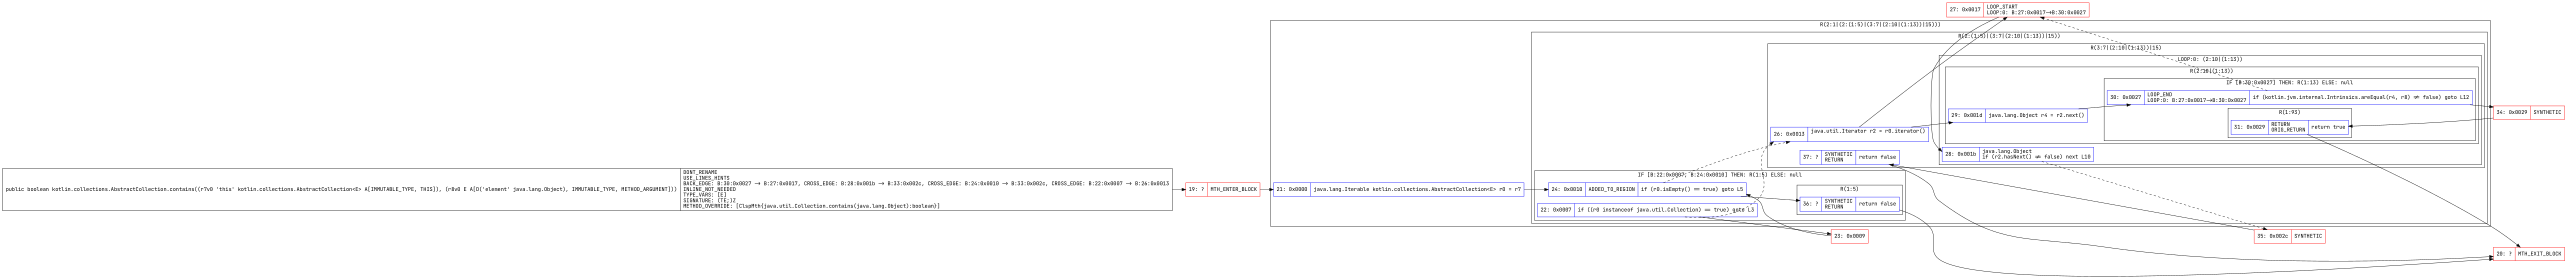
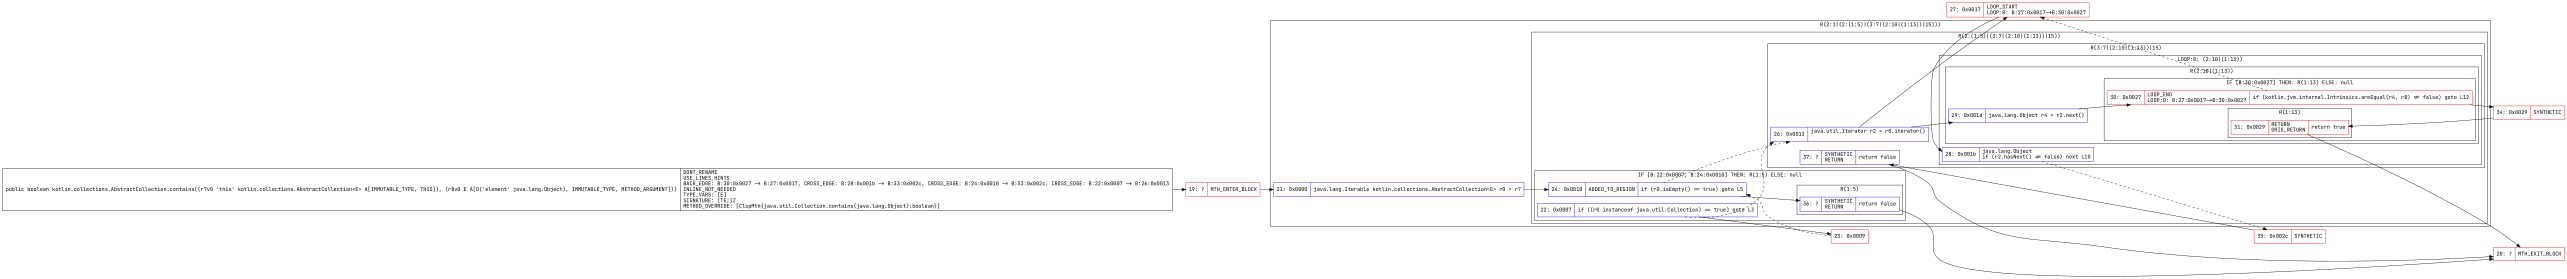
  digraph {
    fontname="JetBrains Mono"
    rankdir=LR
    node [color=blue fontname="JetBrains Mono" shape=record]
    edge [fontname="JetBrains Mono"]
    n1 [label="{36\:\ ?|SYNTHETIC\lRETURN\l|return false\l}"]
    n2 [label="{22\:\ 0x0007|if ((r0 instanceof java.util.Collection) == true) goto L3\l}"]
    n3 [label="{24\:\ 0x0010|ADDED_TO_REGION\l|if (r0.isEmpty() == true) goto L5\l}"]
-   n4 [label="{31\:\ 0x0029|RETURN\lORIG_RETURN\l|return true\l}"]
-   n5 [label="{30\:\ 0x0027|LOOP_END\lLOOP:0: B:27:0x0017\-\>B:30:0x0027\l|if (kotlin.jvm.internal.Intrinsics.areEqual(r4, r8) != false) goto L12\l}"]
+   n4 [color=red label="{31\:\ 0x0029|RETURN\lORIG_RETURN\l|return true\l}"]
+   n5 [color=red label="{30\:\ 0x0027|LOOP_END\lLOOP:0: B:27:0x0017\-\>B:30:0x0027\l|if (kotlin.jvm.internal.Intrinsics.areEqual(r4, r8) != false) goto L12\l}"]
    n6 [label="{29\:\ 0x001d|java.lang.Object r4 = r2.next()\l}"]
    n7 [label="{28\:\ 0x001b|java.lang.Object \lif (r2.hasNext() != false) next L10\l}"]
    n8 [label="{26\:\ 0x0013|java.util.Iterator r2 = r0.iterator()\l\l}"]
    n9 [label="{37\:\ ?|SYNTHETIC\lRETURN\l|return false\l}"]
    n10 [label="{21\:\ 0x0000|java.lang.Iterable kotlin.collections.AbstractCollection\<E\> r0 = r7\l}"]
    n11 [color=red label="{20\:\ ?|MTH_EXIT_BLOCK\l}"]
    n12 [color=red label="{23\:\ 0x0009}"]
    n13 [color=red label="{27\:\ 0x0017|LOOP_START\lLOOP:0: B:27:0x0017\-\>B:30:0x0027\l}"]
    n14 [color=red label="{34\:\ 0x0029|SYNTHETIC\l}"]
    n15 [color=red label="{35\:\ 0x002c|SYNTHETIC\l}"]
    n16 [color=red label="{19\:\ ?|MTH_ENTER_BLOCK\l}"]
    n17 [label="{public boolean kotlin.collections.AbstractCollection.contains((r7v0 'this' kotlin.collections.AbstractCollection\<E\> A[IMMUTABLE_TYPE, THIS]), (r8v0 E A[D('element' java.lang.Object), IMMUTABLE_TYPE, METHOD_ARGUMENT]))  | DONT_RENAME\lUSE_LINES_HINTS\lBACK_EDGE: B:30:0x0027 \-\> B:27:0x0017, CROSS_EDGE: B:28:0x001b \-\> B:33:0x002c, CROSS_EDGE: B:24:0x0010 \-\> B:33:0x002c, CROSS_EDGE: B:22:0x0007 \-\> B:26:0x0013\lINLINE_NOT_NEEDED\lTYPE_VARS: [E]\lSIGNATURE: (TE;)Z\lMETHOD_OVERRIDE: [ClspMth\{java.util.Collection.contains(java.lang.Object):boolean\}]\l}" color=""]
    subgraph cluster_1 {
      label="R(2:1|(2:(1:5)|(3:7|(2:10|(1:13))|15)))"
      n10
      subgraph cluster_2 {
        label="R(2:(1:5)|(3:7|(2:10|(1:13))|15))"
        subgraph cluster_3 {
          label="IF [B:22:0x0007, B:24:0x0010] THEN: R(1:5) ELSE: null"
          n2
          n3
          subgraph cluster_4 {
            label="R(1:5)"
            n1
          }
        }
        subgraph cluster_5 {
          label="R(3:7|(2:10|(1:13))|15)"
          n8
          n9
          subgraph cluster_6 {
            label="LOOP:0: (2:10|(1:13))"
            n7
            subgraph cluster_7 {
              label="R(2:10|(1:13))"
              n6
              subgraph cluster_8 {
                label="IF [B:30:0x0027] THEN: R(1:13) ELSE: null"
                n5
                subgraph cluster_9 {
-                 label="R(1:93)"
+                 label="R(1:13)"
                  n4
                }
              }
            }
          }
        }
      }
    }
    n1 -> n11
    n2 -> n8 [style=dashed]
    n2 -> n12
    n3 -> n1
    n3 -> n8 [style=dashed]
    n4 -> n11
    n5 -> n13 [style=dashed]
    n5 -> n14
    n6 -> n5
    n7 -> n15 [style=dashed]
    n8 -> n6
    n8 -> n13
    n9 -> n11
    n10 -> n3
-   n12 -> n3
+   n12 -> n3 [style=dashed]
    n13 -> n7
    n14 -> n4
    n15 -> n9
    n16 -> n10
    n17 -> n16
  }
